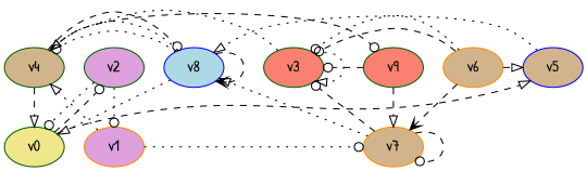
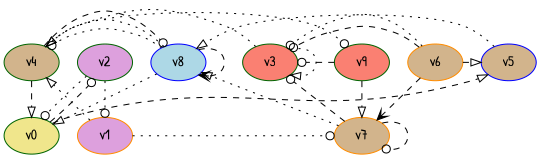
  digraph {
    fontname="Patrick Hand"
    node [color=darkgreen fillcolor=tan fontname="Patrick Hand" player=1 style=filled]
    edge [arrowhead=odot fontname="Patrick Hand" style=dashed]
    v0 [fillcolor=khaki player=0]
    v2 [fillcolor=plum]
    v5 [color=blue]
    v1 [color=darkorange fillcolor=plum]
    v8 [color=blue fillcolor=lightblue]
    v4 [player=0]
    v7 [color=darkorange player=0]
    v9 [fillcolor=salmon]
    v3 [fillcolor=salmon]
    v6 [color=darkorange]
    v0 -> v2 [constraint="time == 15"]
    v0 -> v5 [arrowhead=onormal constraint="time >= 12"]
    v2 -> v0 [constraint="time == 10" style=dotted]
    v2 -> v1 [style=dotted]
    v5 -> v8 [arrowhead=onormal constraint="time == 1" style=dotted]
    v1 -> v4 [arrowhead=onormal constraint="time % 5 == 4" style=dotted]
    v1 -> v7 [constraint="time <= 25" style=dotted]
    v8 -> v0 [arrowhead=onormal constraint="time % 2 == 0" style=dotted]
    v8 -> v8 [arrowhead=vee constraint="time == 10"]
    v8 -> v4 [constraint="time % 4 == 3" style=dotted]
    v8 -> v4 [arrowhead=onormal constraint="time == 15" style=dotted]
    v4 -> v0 [arrowhead=onormal]
    v4 -> v8 [constraint="time >= 1"]
-   v4 -> v9 [constraint="time % 5 == 1"]
+   v4 -> v9 [constraint="time % 5 == 1" style=dotted]
    v7 -> v8 [arrowhead=onormal constraint="time == 10" style=dotted]
    v7 -> v7 [constraint="time >= 4"]
    v7 -> v3 [constraint="time == 4"]
    v9 -> v7 [arrowhead=onormal]
    v9 -> v3 [constraint="time >= 5"]
    v3 -> v4 [arrowhead=onormal constraint="time == 12" style=dotted]
    v3 -> v3 [arrowhead=onormal constraint="time % 3 == 1" style=dotted]
    v6 -> v5 [arrowhead=onormal constraint="time <= 21"]
    v6 -> v7 [arrowhead=vee constraint="time <= 14"]
    v6 -> v3 [constraint="time % 6 == 3"]
    v6 -> v3 [constraint="time <= 21" style=dotted]
  }
